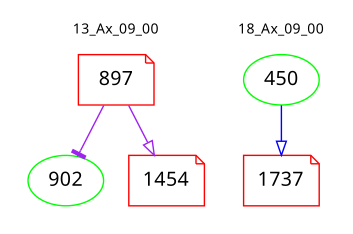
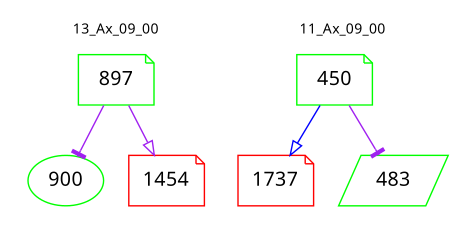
  digraph {
    fontname="Noto Sans"
    node [color=green fontname="Noto Sans" shape=note]
    edge [arrowhead=tee color=purple fontname="Noto Sans"]
-   n1 [color=red label=897]
-   n2 [label=902 shape=ellipse]
+   n1 [label=897]
+   n2 [label=900 shape=ellipse]
    n3 [color=red label=1454]
-   n4 [label=450 shape=ellipse]
+   n4 [label=450]
    n5 [color=red label=1737]
+   n6 [label=483 shape=parallelogram]
    subgraph cluster_1 {
      color=white
      fontsize=10
      label="13_Ax_09_00"
      n1
      n2
      n3
    }
    subgraph cluster_2 {
      color=white
      fontsize=10
-     label="18_Ax_09_00"
+     label="11_Ax_09_00"
      n4
      n5
+     n6
    }
    n1 -> n2
    n1 -> n3 [arrowhead=onormal]
    n4 -> n5 [arrowhead=onormal color=blue]
+   n4 -> n6
  }
